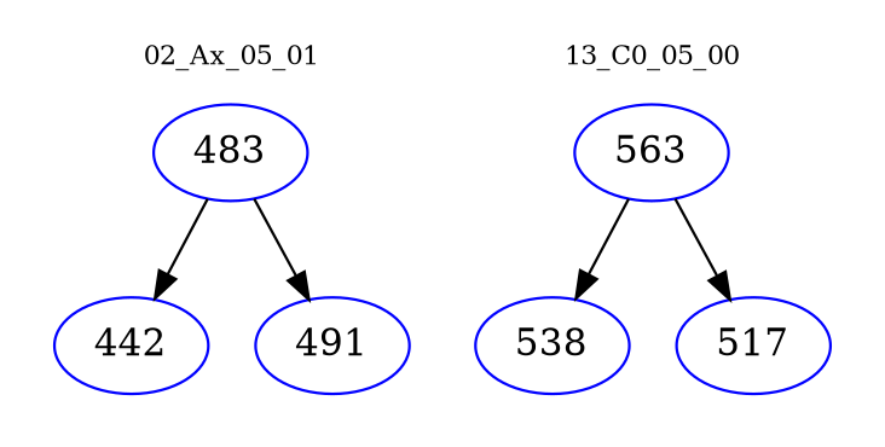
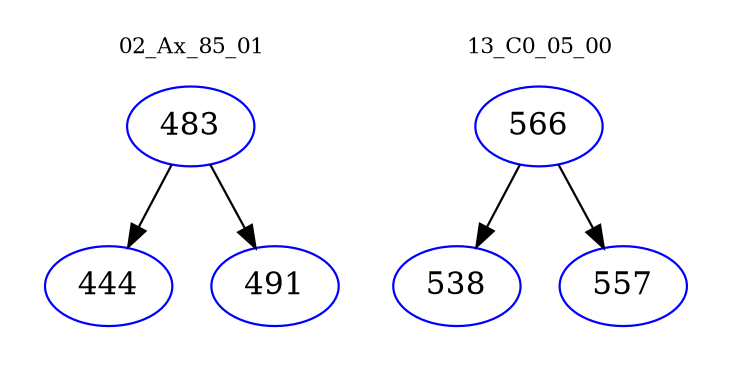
  digraph {
    fontname="DejaVu Serif"
    node [color=blue fontname="DejaVu Serif"]
    edge [color=black fontname="DejaVu Serif"]
    n1 [label=483]
-   n2 [label=442]
+   n2 [label=444]
    n3 [label=491]
-   n4 [label=563]
+   n4 [label=566]
    n5 [label=538]
-   n6 [label=517]
+   n6 [label=557]
    subgraph cluster_1 {
      color=white
      fontsize=10
-     label="02_Ax_05_01"
+     label="02_Ax_85_01"
      n1
      n2
      n3
    }
    subgraph cluster_2 {
      color=white
      fontsize=10
      label="13_C0_05_00"
      n4
      n5
      n6
    }
    n1 -> n2
    n1 -> n3
    n4 -> n5
    n4 -> n6
  }
